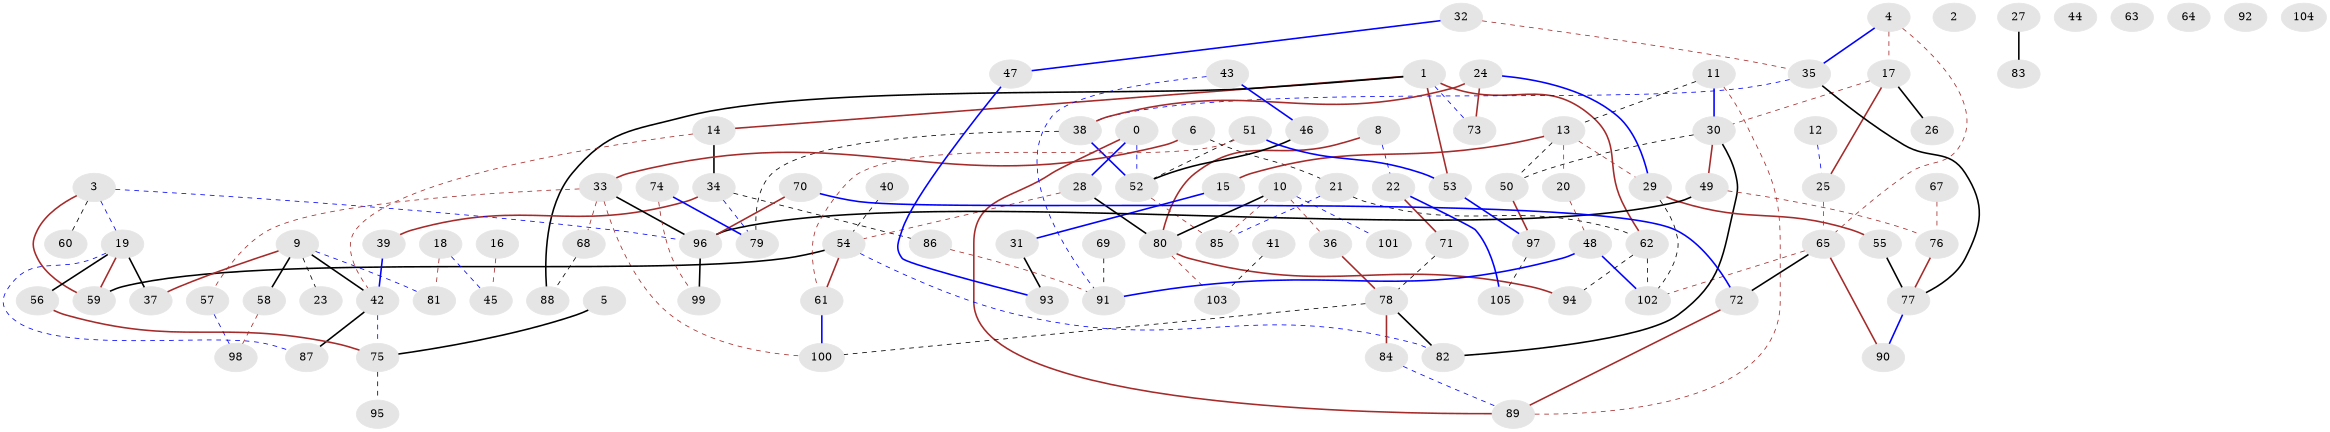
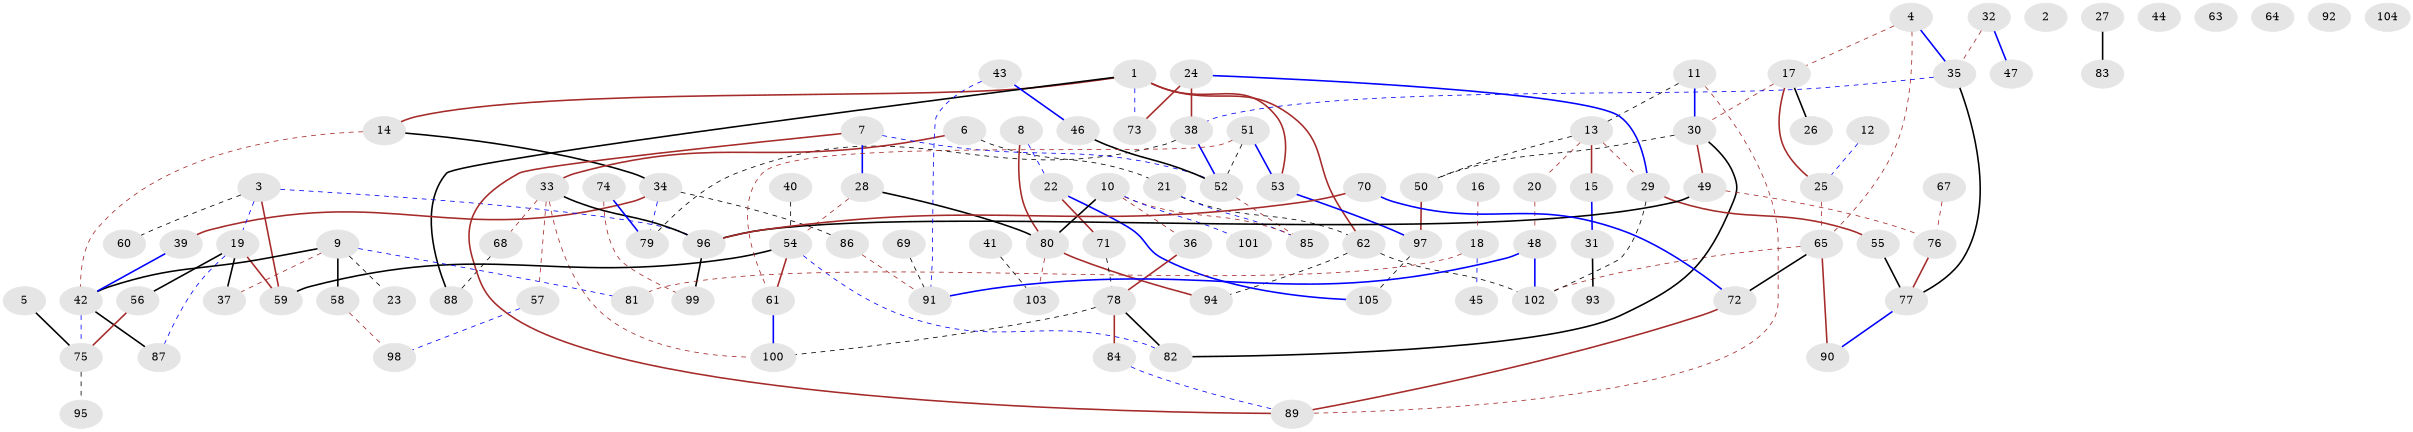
  graph {
    node [color=gray90 style=filled]
    edge [color=brown style=bold]
    1
    14
    53
    62
    73
    88
    42
    34
    97
    102
    94
    2
    3
    19
    59
    60
    96
    37
    56
    87
    99
    4
    17
    35
    65
    30
    25
    26
    38
    77
    72
    90
    5
    75
    95
    6
    21
    33
    85
    57
    100
    68
-   7 [label=0]
+   7
    28
    52
    89
    80
    54
    8
    22
    71
    105
    103
    9
    23
    58
    81
    98
    10
    36
    101
    78
    11
    13
    15
    20
    29
    50
    49
    82
    12
    31
    48
    55
    39
    79
    86
    93
    16
    45
    18
    91
    24
    27
    83
    61
    76
    32
    47
    84
    40
    41
    43
    46
    44
    51
    63
    64
    67
    70
    69
    74
    92
    104
    1 -- 14
    1 -- 53
    1 -- 62
    1 -- 73 [color=blue style=dashed]
    1 -- 88 [color=black]
    14 -- 42 [style=dashed]
    14 -- 34 [color=black]
    53 -- 97 [color=blue]
    62 -- 102 [color=black style=dashed]
    62 -- 94 [color=black style=dashed]
    42 -- 87 [color=black]
    42 -- 75 [color=blue style=dashed]
    34 -- 39
    34 -- 79 [color=blue style=dashed]
    34 -- 86 [color=black style=dashed]
    97 -- 105 [color=black style=dashed]
    3 -- 19 [color=blue style=dashed]
    3 -- 59
    3 -- 60 [color=black style=dashed]
    3 -- 96 [color=blue style=dashed]
    19 -- 59
    19 -- 37 [color=black]
    19 -- 56 [color=black]
    19 -- 87 [color=blue style=dashed]
    96 -- 99 [color=black]
    56 -- 75
    4 -- 17 [style=dashed]
    4 -- 35 [color=blue]
    4 -- 65 [style=dashed]
    17 -- 30 [style=dashed]
    17 -- 25
    17 -- 26 [color=black]
    35 -- 38 [color=blue style=dashed]
    35 -- 77 [color=black]
    65 -- 102 [style=dashed]
    65 -- 72 [color=black]
    65 -- 90
    30 -- 50 [color=black style=dashed]
    30 -- 49
    30 -- 82 [color=black]
    25 -- 65 [style=dashed]
    38 -- 52 [color=blue]
    38 -- 79 [color=black style=dashed]
    77 -- 90 [color=blue]
    72 -- 89
    5 -- 75 [color=black]
    75 -- 95 [color=black style=dashed]
    6 -- 21 [color=black style=dashed]
    6 -- 33
    21 -- 62 [color=black style=dashed]
    21 -- 85 [color=blue style=dashed]
    33 -- 96 [color=black]
    33 -- 57 [style=dashed]
    33 -- 100 [style=dashed]
    33 -- 68 [style=dashed]
    57 -- 98 [color=blue style=dashed]
    68 -- 88 [color=black style=dashed]
    7 -- 28 [color=blue]
    7 -- 52 [color=blue style=dashed]
    7 -- 89
    28 -- 80 [color=black]
    28 -- 54 [style=dashed]
    52 -- 85 [style=dashed]
    80 -- 94
    80 -- 103 [style=dashed]
    54 -- 59 [color=black]
    54 -- 82 [color=blue style=dashed]
    54 -- 61
    8 -- 80
    8 -- 22 [color=blue style=dashed]
    22 -- 71
    22 -- 105 [color=blue]
    71 -- 78 [color=black style=dashed]
    9 -- 42 [color=black]
-   9 -- 37
+   9 -- 37 [style=dashed]
    9 -- 23 [color=black style=dashed]
    9 -- 58 [color=black]
    9 -- 81 [color=blue style=dashed]
    58 -- 98 [style=dashed]
    10 -- 85 [style=dashed]
    10 -- 80 [color=black]
    10 -- 36 [style=dashed]
    10 -- 101 [color=blue style=dashed]
    36 -- 78
    78 -- 100 [color=black style=dashed]
    78 -- 82 [color=black]
    78 -- 84
    11 -- 30 [color=blue]
    11 -- 89 [style=dashed]
    11 -- 13 [color=black style=dashed]
    13 -- 15
    13 -- 20 [style=dashed]
    13 -- 29 [style=dashed]
    13 -- 50 [color=black style=dashed]
    15 -- 31 [color=blue]
    20 -- 48 [style=dashed]
    29 -- 102 [color=black style=dashed]
    29 -- 55
    50 -- 97
    49 -- 96 [color=black]
    49 -- 76 [style=dashed]
    12 -- 25 [color=blue style=dashed]
    31 -- 93 [color=black]
    48 -- 102 [color=blue]
    48 -- 91 [color=blue]
    55 -- 77 [color=black]
    39 -- 42 [color=blue]
    86 -- 91 [style=dashed]
-   16 -- 45 [style=dashed]
+   16 -- 18 [style=dashed]
    18 -- 81 [style=dashed]
    18 -- 45 [color=blue style=dashed]
    24 -- 73
    24 -- 38
    24 -- 29 [color=blue]
    27 -- 83 [color=black]
    61 -- 100 [color=blue]
    76 -- 77
    32 -- 35 [style=dashed]
    32 -- 47 [color=blue]
-   47 -- 93 [color=blue]
    84 -- 89 [color=blue style=dashed]
    40 -- 54 [color=black style=dashed]
    41 -- 103 [color=black style=dashed]
    43 -- 91 [color=blue style=dashed]
    43 -- 46 [color=blue]
    46 -- 52 [color=black]
    51 -- 53 [color=blue]
    51 -- 52 [color=black style=dashed]
    51 -- 61 [style=dashed]
    67 -- 76 [style=dashed]
    70 -- 96
    70 -- 72 [color=blue]
    69 -- 91 [color=black style=dashed]
    74 -- 99 [style=dashed]
    74 -- 79 [color=blue]
  }
